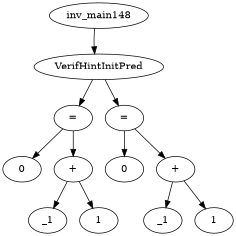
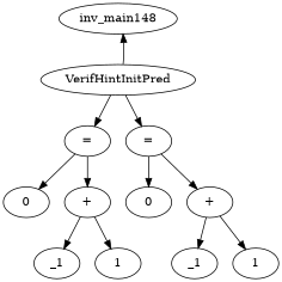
  digraph {
    n1 [label=inv_main148]
    n2 [label=VerifHintInitPred]
    n3 [label="="]
    n4 [label="="]
    n5 [label=0]
    n6 [label="+"]
    n7 [label=_1]
    n8 [label=1]
    n9 [label=0]
    n10 [label="+"]
    n11 [label=_1]
    n12 [label=1]
-   n1 -> n2
+   n2 -> n1
    n2 -> n3
    n2 -> n4
    n3 -> n5
    n3 -> n6
    n4 -> n9
    n4 -> n10
    n6 -> n7
    n6 -> n8
    n10 -> n11
    n10 -> n12
  }
